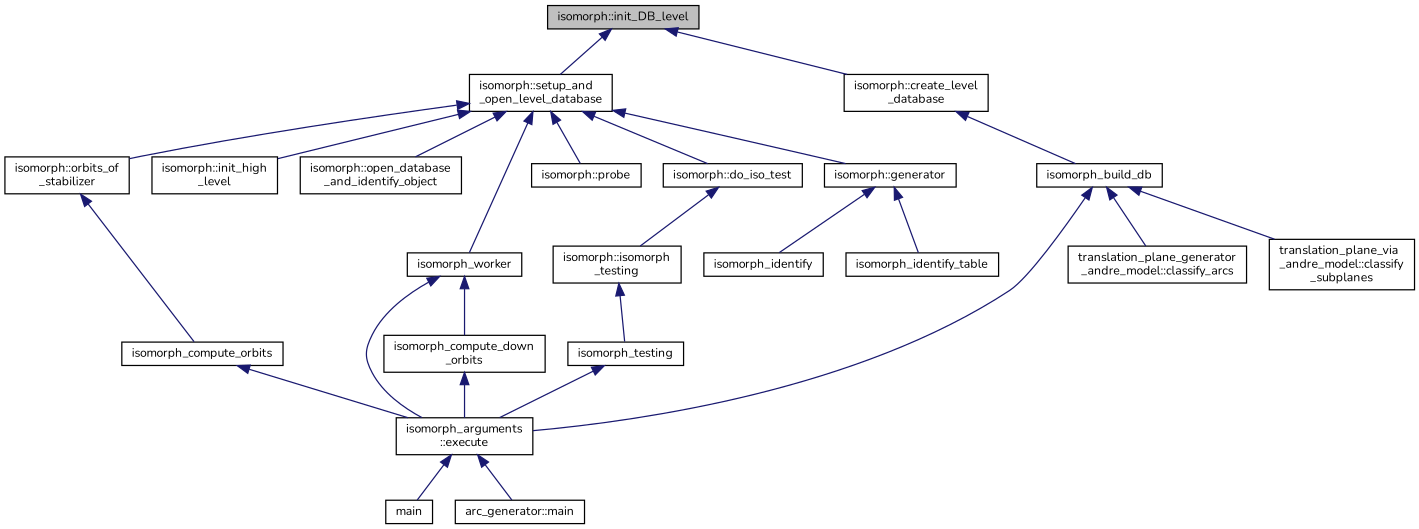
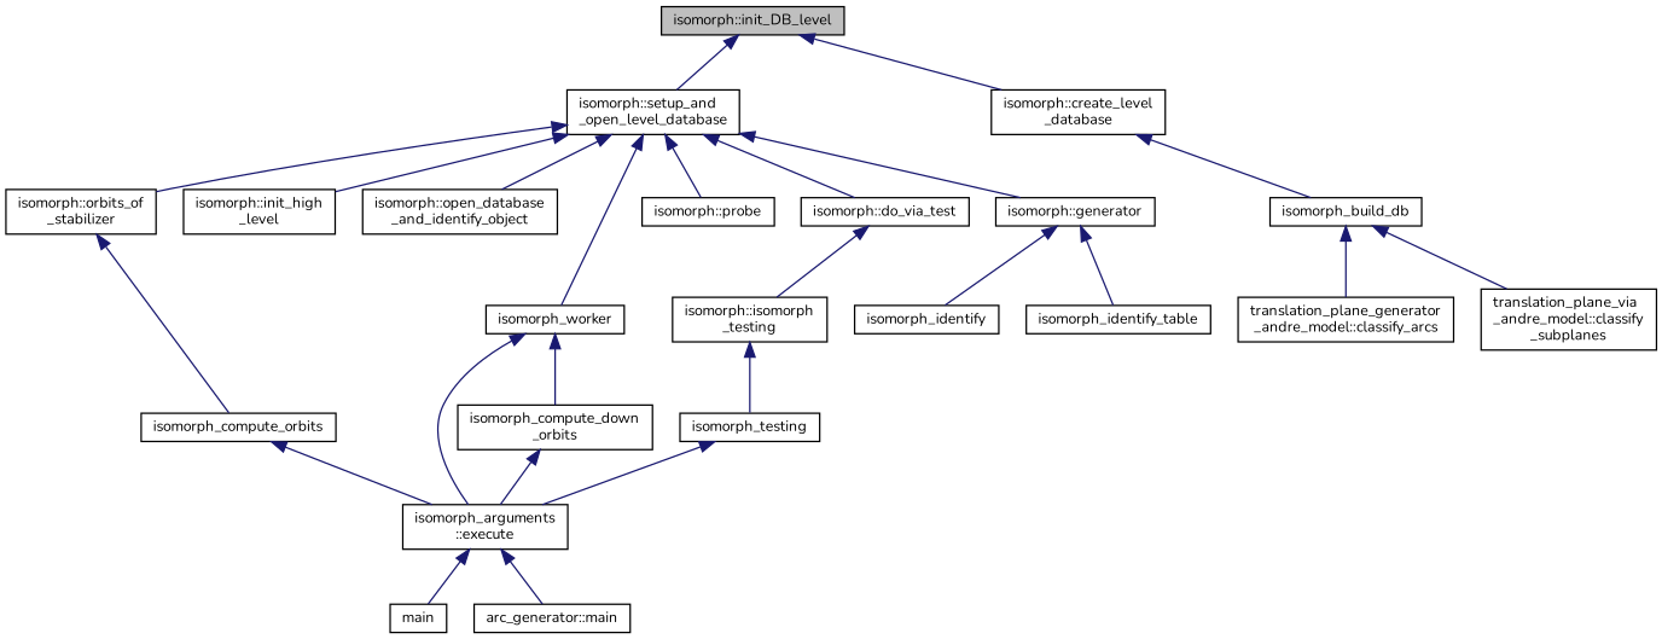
  digraph {
    fontname=Nunito
    rankdir=TB
    node [color=black fillcolor=white fontname=Nunito fontsize=10 shape=record style=filled]
    edge [color=midnightblue dir=back fontname=Nunito fontsize=10 labelfontname=Helvetica labelfontsize=10 style=solid]
    n1 [fillcolor=grey75 fontcolor=black height=0.2 label="isomorph::init_DB_level" width=0.4]
    n2 [height=0.2 label="isomorph::setup_and\l_open_level_database" width=0.4]
    n3 [height=0.2 label="isomorph::create_level\l_database" width=0.4]
    n4 [height=0.2 label="isomorph::orbits_of\l_stabilizer" width=0.4]
    n5 [height=0.2 label="isomorph::init_high\l_level" width=0.4]
    n6 [height=0.2 label="isomorph::open_database\l_and_identify_object" width=0.4]
    n7 [height=0.2 label=isomorph_worker width=0.4]
    n8 [height=0.2 label="isomorph::probe" width=0.4]
-   n9 [height=0.2 label="isomorph::do_iso_test" width=0.4]
+   n9 [height=0.2 label="isomorph::do_via_test" width=0.4]
    n10 [height=0.2 label="isomorph::generator" width=0.4]
    n11 [height=0.2 label=isomorph_build_db width=0.4]
    n12 [height=0.2 label=isomorph_compute_orbits width=0.4]
    n13 [height=0.2 label="isomorph_arguments\l::execute" width=0.4]
    n14 [height=0.2 label="isomorph_compute_down\l_orbits" width=0.4]
    n15 [height=0.2 label="isomorph::isomorph\l_testing" width=0.4]
    n16 [height=0.2 label=isomorph_identify width=0.4]
    n17 [height=0.2 label=isomorph_identify_table width=0.4]
    n18 [height=0.2 label=main width=0.4]
    n19 [height=0.2 label="arc_generator::main" width=0.4]
    n20 [height=0.2 label=isomorph_testing width=0.4]
    n21 [height=0.2 label="translation_plane_generator\l_andre_model::classify_arcs" width=0.4]
    n22 [height=0.2 label="translation_plane_via\l_andre_model::classify\l_subplanes" width=0.4]
    n1 -> n2
    n1 -> n3
    n2 -> n4
    n2 -> n5
    n2 -> n6
    n2 -> n7
    n2 -> n8
    n2 -> n9
    n2 -> n10
    n3 -> n11
    n4 -> n12
    n7 -> n13
    n7 -> n14
    n9 -> n15
    n10 -> n16
    n10 -> n17
-   n11 -> n13
    n11 -> n21
    n11 -> n22
    n12 -> n13
    n13 -> n18
    n13 -> n19
    n14 -> n13
    n15 -> n20
    n20 -> n13
  }
